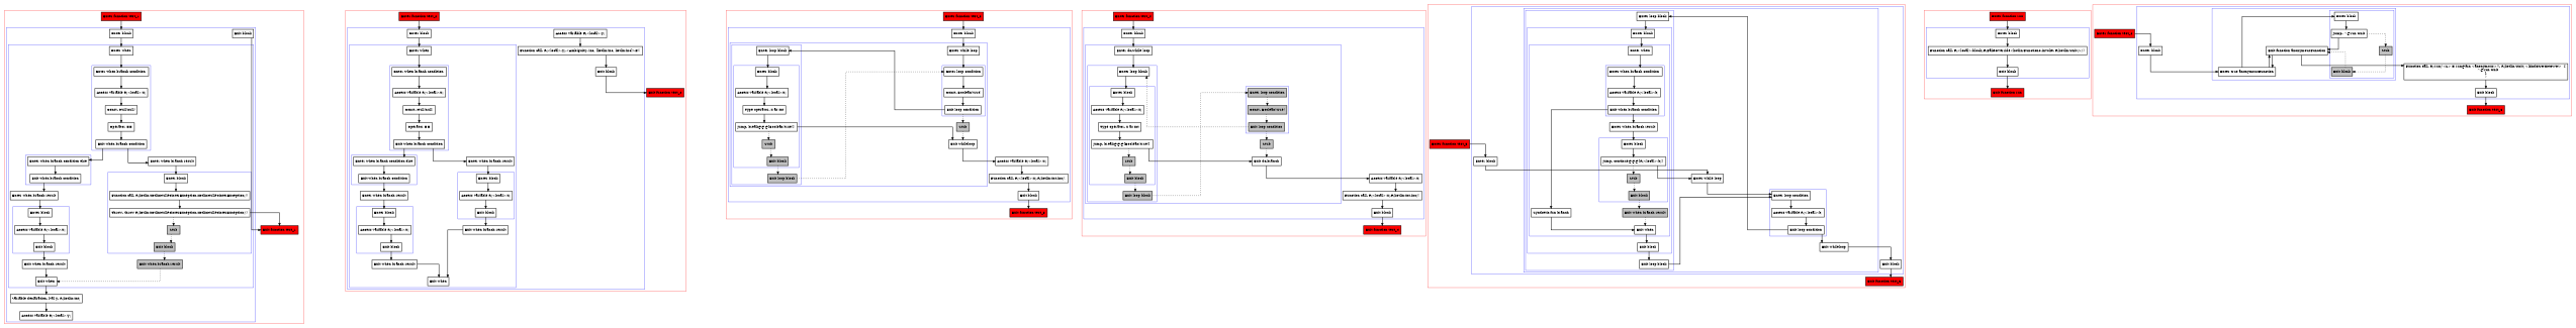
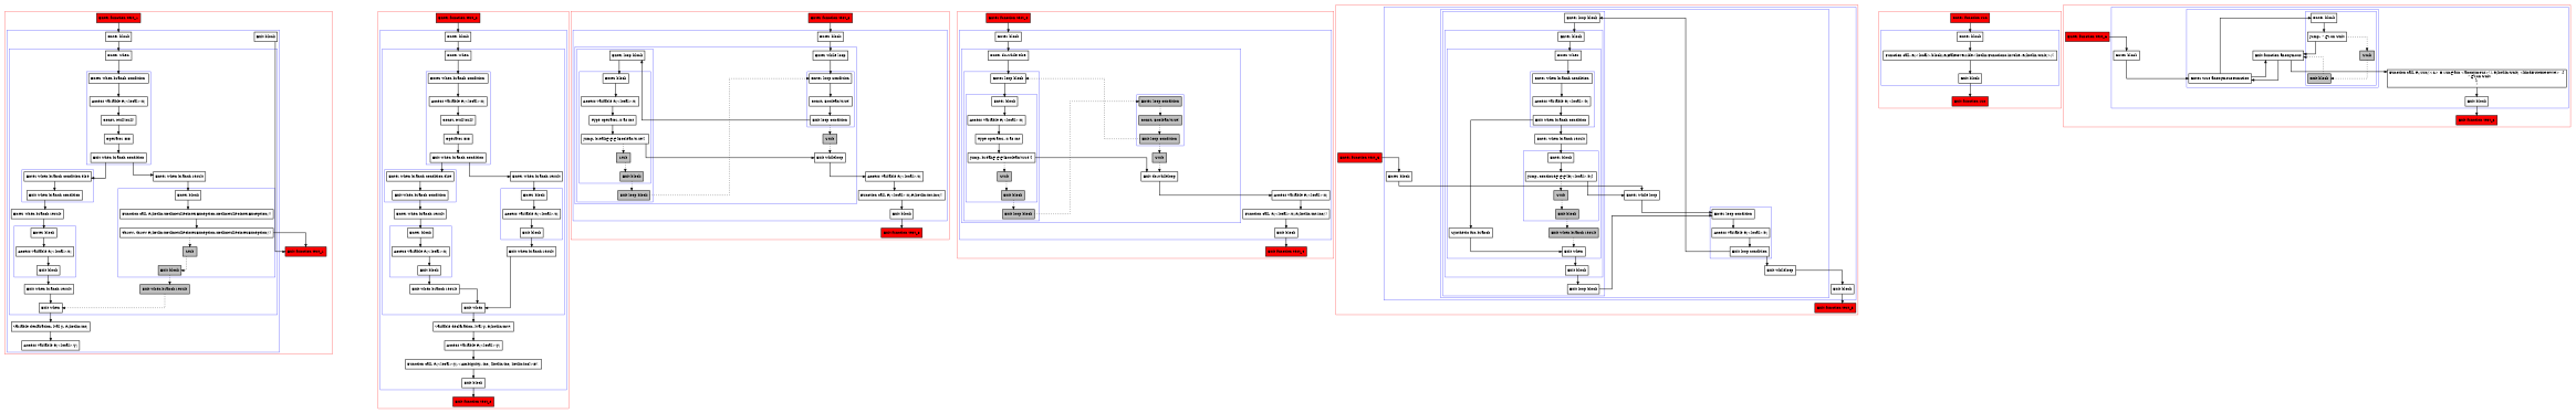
  digraph {
    nodesep=3
    splines=ortho
    node [penwidth=2 shape=box]
    edge [penwidth=2]
    n1 [label="Enter when branch condition "]
    n2 [label="Access variable R|<local>/x|"]
    n3 [label="Const: Null(null)"]
    n4 [label="Operator =="]
    n5 [label="Exit when branch condition"]
    n6 [label="Enter when branch condition else"]
    n7 [label="Exit when branch condition"]
    n8 [label="Enter block"]
    n9 [label="Access variable R|<local>/x|"]
    n10 [label="Exit block"]
    n11 [label="Enter block"]
    n12 [label="Function call: R|kotlin/KotlinNullPointerException.KotlinNullPointerException|()"]
    n13 [label="Throw: throw R|kotlin/KotlinNullPointerException.KotlinNullPointerException|()"]
    n14 [fillcolor=gray label=Stub style=filled]
    n15 [fillcolor=gray label="Exit block" style=filled]
    n16 [label="Enter when"]
    n17 [label="Enter when branch result"]
    n18 [label="Exit when branch result"]
    n19 [label="Enter when branch result"]
    n20 [fillcolor=gray label="Exit when branch result" style=filled]
    n21 [label="Exit when"]
    n22 [label="Enter block"]
    n23 [label="Variable declaration: lval y: R|kotlin/Int|"]
    n24 [label="Access variable R|<local>/y|"]
    n25 [label="Exit block"]
    n26 [fillcolor=red label="Enter function test_1" style=filled]
    n27 [fillcolor=red label="Exit function test_1" style=filled]
    n28 [label="Enter when branch condition "]
    n29 [label="Access variable R|<local>/x|"]
    n30 [label="Const: Null(null)"]
    n31 [label="Operator =="]
    n32 [label="Exit when branch condition"]
    n33 [label="Enter when branch condition else"]
    n34 [label="Exit when branch condition"]
    n35 [label="Enter block"]
    n36 [label="Access variable R|<local>/x|"]
    n37 [label="Exit block"]
    n38 [label="Enter block"]
    n39 [label="Access variable R|<local>/x|"]
    n40 [label="Exit block"]
    n41 [label="Enter when"]
    n42 [label="Enter when branch result"]
    n43 [label="Exit when branch result"]
    n44 [label="Enter when branch result"]
    n45 [label="Exit when branch result"]
    n46 [label="Exit when"]
    n47 [label="Enter block"]
+   n48 [label="Variable declaration: lval y: R|kotlin/Int?|"]
    n49 [label="Access variable R|<local>/y|"]
    n50 [label="Function call: R|<local>/y|.<Ambiguity: inc, [kotlin/inc, kotlin/inc]>#()"]
    n51 [label="Exit block"]
    n52 [fillcolor=red label="Enter function test_2" style=filled]
    n53 [fillcolor=red label="Exit function test_2" style=filled]
    n54 [label="Enter loop condition"]
    n55 [label="Const: Boolean(true)"]
    n56 [label="Exit loop condition"]
    n57 [label="Enter block"]
    n58 [label="Access variable R|<local>/x|"]
    n59 [label="Type operator: x as Int"]
    n60 [label="Jump: break@@@[Boolean(true)] "]
    n61 [fillcolor=gray label=Stub style=filled]
    n62 [fillcolor=gray label="Exit block" style=filled]
    n63 [label="Enter loop block"]
    n64 [fillcolor=gray label="Exit loop block" style=filled]
    n65 [label="Enter while loop"]
    n66 [fillcolor=gray label=Stub style=filled]
    n67 [label="Exit whileloop"]
    n68 [label="Enter block"]
    n69 [label="Access variable R|<local>/x|"]
    n70 [label="Function call: R|<local>/x|.R|kotlin/Int.inc|()"]
    n71 [label="Exit block"]
    n72 [fillcolor=red label="Enter function test_3" style=filled]
    n73 [fillcolor=red label="Exit function test_3" style=filled]
    n74 [label="Enter block"]
    n75 [label="Access variable R|<local>/x|"]
    n76 [label="Type operator: x as Int"]
    n77 [label="Jump: break@@@[Boolean(true)] "]
    n78 [fillcolor=gray label=Stub style=filled]
    n79 [fillcolor=gray label="Exit block" style=filled]
    n80 [label="Enter loop block"]
    n81 [fillcolor=gray label="Exit loop block" style=filled]
    n82 [fillcolor=gray label="Enter loop condition" style=filled]
    n83 [fillcolor=gray label="Const: Boolean(true)" style=filled]
    n84 [fillcolor=gray label="Exit loop condition" style=filled]
-   n85 [label="Enter do-while loop"]
+   n85 [label="Enter do-while else"]
    n86 [fillcolor=gray label=Stub style=filled]
-   n87 [label="Exit do-branch"]
+   n87 [label="Exit do-whileloop"]
    n88 [label="Enter block"]
    n89 [label="Access variable R|<local>/x|"]
    n90 [label="Function call: R|<local>/x|.R|kotlin/Int.inc|()"]
    n91 [label="Exit block"]
    n92 [fillcolor=red label="Enter function test_4" style=filled]
    n93 [fillcolor=red label="Exit function test_4" style=filled]
    n94 [label="Enter loop condition"]
    n95 [label="Access variable R|<local>/b|"]
    n96 [label="Exit loop condition"]
    n97 [label="Enter when branch condition "]
    n98 [label="Access variable R|<local>/b|"]
    n99 [label="Exit when branch condition"]
    n100 [label="Enter block"]
    n101 [label="Jump: continue@@@[R|<local>/b|] "]
    n102 [fillcolor=gray label=Stub style=filled]
    n103 [fillcolor=gray label="Exit block" style=filled]
    n104 [label="Enter when"]
    n105 [label="Synthetic fun branch"]
    n106 [label="Enter when branch result"]
    n107 [fillcolor=gray label="Exit when branch result" style=filled]
    n108 [label="Exit when"]
    n109 [label="Enter block"]
    n110 [label="Exit block"]
    n111 [label="Enter loop block"]
    n112 [label="Exit loop block"]
    n113 [label="Enter while loop"]
    n114 [label="Exit whileloop"]
    n115 [label="Enter block"]
    n116 [label="Exit block"]
    n117 [fillcolor=red label="Enter function test_5" style=filled]
    n118 [fillcolor=red label="Exit function test_5" style=filled]
    n119 [label="Enter block"]
    n120 [label="Function call: R|<local>/block|.R|FakeOverride<kotlin/Function0.invoke: R|kotlin/Unit|>|()"]
    n121 [label="Exit block"]
    n122 [fillcolor=red label="Enter function run" style=filled]
    n123 [fillcolor=red label="Exit function run" style=filled]
    n124 [label="Enter block"]
    n125 [label="Jump: ^@run Unit"]
    n126 [fillcolor=gray label=Stub style=filled]
    n127 [fillcolor=gray label="Exit block" style=filled]
    n128 [label="Enter true anonymousFunction"]
-   n129 [label="Exit function anonymousFunction"]
+   n129 [label="Exit function anonymous"]
    n130 [label="Enter block"]
    n131 [label="Function call: R|/run|(<L> = run@fun <anonymous>(): R|kotlin/Unit| <kind=UNKNOWN>  {\n    ^@run Unit\n}\n)"]
    n132 [label="Exit block"]
    n133 [fillcolor=red label="Enter function test_6" style=filled]
    n134 [fillcolor=red label="Exit function test_6" style=filled]
    subgraph cluster_1 {
      color=red
      n26
      n27
      subgraph cluster_2 {
        color=blue
        n22
        n23
        n24
        n25
        subgraph cluster_3 {
          color=blue
          n16
          n17
          n18
          n19
          n20
          n21
          subgraph cluster_4 {
            color=blue
            n1
            n2
            n3
            n4
            n5
          }
          subgraph cluster_5 {
            color=blue
            n6
            n7
          }
          subgraph cluster_6 {
            color=blue
            n8
            n9
            n10
          }
          subgraph cluster_7 {
            color=blue
            n11
            n12
            n13
            n14
            n15
          }
        }
      }
    }
    subgraph cluster_8 {
      color=red
      n52
      n53
      subgraph cluster_9 {
        color=blue
        n47
+       n48
        n49
        n50
        n51
        subgraph cluster_10 {
          color=blue
          n41
          n42
          n43
          n44
          n45
          n46
          subgraph cluster_11 {
            color=blue
            n28
            n29
            n30
            n31
            n32
          }
          subgraph cluster_12 {
            color=blue
            n33
            n34
          }
          subgraph cluster_13 {
            color=blue
            n35
            n36
            n37
          }
          subgraph cluster_14 {
            color=blue
            n38
            n39
            n40
          }
        }
      }
    }
    subgraph cluster_15 {
      color=red
      n72
      n73
      subgraph cluster_16 {
        color=blue
        n68
        n69
        n70
        n71
        subgraph cluster_17 {
          color=blue
          n65
          n66
          n67
          subgraph cluster_18 {
            color=blue
            n54
            n55
            n56
          }
          subgraph cluster_19 {
            color=blue
            n63
            n64
            subgraph cluster_20 {
              color=blue
              n57
              n58
              n59
              n60
              n61
              n62
            }
          }
        }
      }
    }
    subgraph cluster_21 {
      color=red
      n92
      n93
      subgraph cluster_22 {
        color=blue
        n88
        n89
        n90
        n91
        subgraph cluster_23 {
          color=blue
          n85
          n86
          n87
          subgraph cluster_24 {
            color=blue
            n80
            n81
            subgraph cluster_25 {
              color=blue
              n74
              n75
              n76
              n77
              n78
              n79
            }
          }
          subgraph cluster_26 {
            color=blue
            n82
            n83
            n84
          }
        }
      }
    }
    subgraph cluster_27 {
      color=red
      n117
      n118
      subgraph cluster_28 {
        color=blue
        n115
        n116
        subgraph cluster_29 {
          color=blue
          n113
          n114
          subgraph cluster_30 {
            color=blue
            n94
            n95
            n96
          }
          subgraph cluster_31 {
            color=blue
            n111
            n112
            subgraph cluster_32 {
              color=blue
              n109
              n110
              subgraph cluster_33 {
                color=blue
                n104
                n105
                n106
                n107
                n108
                subgraph cluster_34 {
                  color=blue
                  n97
                  n98
                  n99
                }
                subgraph cluster_35 {
                  color=blue
                  n100
                  n101
                  n102
                  n103
                }
              }
            }
          }
        }
      }
    }
    subgraph cluster_36 {
      color=red
      n122
      n123
      subgraph cluster_37 {
        color=blue
        n119
        n120
        n121
      }
    }
    subgraph cluster_38 {
      color=red
      n133
      n134
      subgraph cluster_39 {
        color=blue
        n130
        n131
        n132
        subgraph cluster_40 {
          color=blue
          n128
          n129
          subgraph cluster_41 {
            color=blue
            n124
            n125
            n126
            n127
          }
        }
      }
    }
    n1 -> n2
    n2 -> n3
    n3 -> n4
    n4 -> n5
    n5 -> n6
    n5 -> n19
    n6 -> n7
    n7 -> n17
    n8 -> n9
    n9 -> n10
    n10 -> n18
    n11 -> n12
    n12 -> n13
    n13 -> n14 [style=dotted]
    n13 -> n27
    n14 -> n15 [style=dotted]
    n15 -> n20 [style=dotted]
    n16 -> n1
    n17 -> n8
    n18 -> n21
    n19 -> n11
    n20 -> n21 [style=dotted]
    n21 -> n23
    n22 -> n16
    n23 -> n24
    n25 -> n27
    n26 -> n22
    n28 -> n29
    n29 -> n30
    n30 -> n31
    n31 -> n32
    n32 -> n33
    n32 -> n44
    n33 -> n34
    n34 -> n42
    n35 -> n36
    n36 -> n37
    n37 -> n43
    n38 -> n39
    n39 -> n40
    n40 -> n45
    n41 -> n28
    n42 -> n35
    n43 -> n46
    n44 -> n38
    n45 -> n46
+   n46 -> n48
    n47 -> n41
+   n48 -> n49
    n49 -> n50
    n50 -> n51
    n51 -> n53
    n52 -> n47
    n54 -> n55
    n55 -> n56
    n56 -> n63
    n56 -> n66 [style=dotted]
    n57 -> n58
    n58 -> n59
    n59 -> n60
    n60 -> n61 [style=dotted]
    n60 -> n67
    n61 -> n62 [style=dotted]
    n62 -> n64 [style=dotted]
    n63 -> n57
    n64 -> n54 [style=dotted]
    n65 -> n54
    n66 -> n67 [style=dotted]
    n67 -> n69
    n68 -> n65
    n69 -> n70
    n70 -> n71
    n71 -> n73
    n72 -> n68
    n74 -> n75
    n75 -> n76
    n76 -> n77
    n77 -> n78 [style=dotted]
    n77 -> n87
    n78 -> n79 [style=dotted]
    n79 -> n81 [style=dotted]
    n80 -> n74
    n81 -> n82 [style=dotted]
    n82 -> n83 [style=dotted]
    n83 -> n84 [style=dotted]
    n84 -> n80 [style=dotted]
    n84 -> n86 [style=dotted]
    n85 -> n80
    n86 -> n87 [style=dotted]
    n87 -> n89
    n88 -> n85
    n89 -> n90
    n90 -> n91
    n91 -> n93
    n92 -> n88
    n94 -> n95
    n95 -> n96
    n96 -> n111
    n96 -> n114
    n97 -> n98
    n98 -> n99
    n99 -> n105
    n99 -> n106
    n100 -> n101
    n101 -> n102 [style=dotted]
    n101 -> n113
    n102 -> n103 [style=dotted]
    n103 -> n107 [style=dotted]
    n104 -> n97
    n105 -> n108
    n106 -> n100
    n107 -> n108 [style=dotted]
    n108 -> n110
    n109 -> n104
    n110 -> n112
    n111 -> n109
    n112 -> n94
    n113 -> n94
    n114 -> n116
    n115 -> n113
    n116 -> n118
    n117 -> n115
    n119 -> n120
    n120 -> n121
    n121 -> n123
    n122 -> n119
    n124 -> n125
    n125 -> n126 [style=dotted]
    n125 -> n129
    n126 -> n127 [style=dotted]
    n127 -> n129 [style=dotted]
    n128 -> n124
    n128 -> n129
    n129 -> n128
    n129 -> n131
    n130 -> n128
    n131 -> n132
    n132 -> n134
    n133 -> n130
  }
